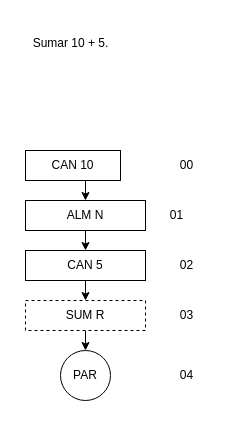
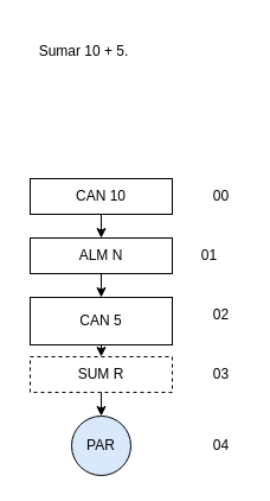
  <mxCell id="0" />
  <mxCell id="1" parent="0" />
  <mxCell id="2" style="edgeStyle=orthogonalEdgeStyle;rounded=0;orthogonalLoop=1;jettySize=auto;html=1;exitX=0.5;exitY=1;exitDx=0;exitDy=0;entryX=0.5;entryY=0;entryDx=0;entryDy=0;" parent="1" source="3" target="5" edge="1"><mxGeometry relative="1" as="geometry" /></mxCell>
- <mxCell id="3" value="CAN 10" style="whiteSpace=wrap;html=1;" parent="1" vertex="1"><mxGeometry x="25" y="150" width="95" height="30" as="geometry" /></mxCell>
+ <mxCell id="3" value="CAN 10" style="whiteSpace=wrap;html=1;" parent="1" vertex="1"><mxGeometry x="25" y="150" width="120" height="30" as="geometry" /></mxCell>
  <mxCell id="4" style="edgeStyle=orthogonalEdgeStyle;rounded=0;orthogonalLoop=1;jettySize=auto;html=1;exitX=0.5;exitY=1;exitDx=0;exitDy=0;entryX=0.5;entryY=0;entryDx=0;entryDy=0;" parent="1" source="5" target="7" edge="1"><mxGeometry relative="1" as="geometry" /></mxCell>
  <mxCell id="5" value="ALM N" style="whiteSpace=wrap;html=1;" parent="1" vertex="1"><mxGeometry x="25" y="200" width="120" height="30" as="geometry" /></mxCell>
  <mxCell id="6" style="edgeStyle=orthogonalEdgeStyle;rounded=0;orthogonalLoop=1;jettySize=auto;html=1;exitX=0.5;exitY=1;exitDx=0;exitDy=0;entryX=0.5;entryY=0;entryDx=0;entryDy=0;" parent="1" source="7" target="9" edge="1"><mxGeometry relative="1" as="geometry" /></mxCell>
- <mxCell id="7" value="CAN 5" style="whiteSpace=wrap;html=1;" parent="1" vertex="1"><mxGeometry x="25" y="250" width="120" height="30" as="geometry" /></mxCell>
+ <mxCell id="7" value="CAN 5" style="whiteSpace=wrap;html=1;" parent="1" vertex="1"><mxGeometry x="25" y="250" width="120" height="40" as="geometry" /></mxCell>
  <mxCell id="8" style="edgeStyle=orthogonalEdgeStyle;rounded=0;orthogonalLoop=1;jettySize=auto;html=1;exitX=0.5;exitY=1;exitDx=0;exitDy=0;entryX=0.5;entryY=0;entryDx=0;entryDy=0;" parent="1" source="9" target="10" edge="1"><mxGeometry relative="1" as="geometry" /></mxCell>
  <mxCell id="9" value="SUM R" style="whiteSpace=wrap;html=1;dashed=1;" parent="1" vertex="1"><mxGeometry x="25" y="300" width="120" height="30" as="geometry" /></mxCell>
- <mxCell id="10" value="PAR" style="ellipse;whiteSpace=wrap;html=1;" parent="1" vertex="1"><mxGeometry x="60" y="350" width="50" height="50" as="geometry" /></mxCell>
+ <mxCell id="10" value="PAR" style="ellipse;whiteSpace=wrap;html=1;fillColor=#dae8fc;" parent="1" vertex="1"><mxGeometry x="60" y="350" width="50" height="50" as="geometry" /></mxCell>
  <mxCell id="11" value="&#10;Sumar 10 + 5.&#10;&#10;" style="text;html=1;align=center;verticalAlign=middle;resizable=0;points=[];autosize=1;strokeColor=none;fillColor=none;" parent="1" vertex="1"><mxGeometry x="20" y="20" width="100" height="60" as="geometry" /></mxCell>
  <mxCell id="12" value="00" style="text;html=1;align=center;verticalAlign=middle;resizable=0;points=[];autosize=1;strokeColor=none;fillColor=none;" parent="1" vertex="1"><mxGeometry x="166" y="150" width="40" height="30" as="geometry" /></mxCell>
  <mxCell id="13" value="01" style="text;html=1;align=center;verticalAlign=middle;resizable=0;points=[];autosize=1;strokeColor=none;fillColor=none;" parent="1" vertex="1"><mxGeometry x="156" y="200" width="40" height="30" as="geometry" /></mxCell>
  <mxCell id="14" value="02" style="text;html=1;align=center;verticalAlign=middle;resizable=0;points=[];autosize=1;strokeColor=none;fillColor=none;" parent="1" vertex="1"><mxGeometry x="166" y="250" width="40" height="30" as="geometry" /></mxCell>
  <mxCell id="15" value="03" style="text;html=1;align=center;verticalAlign=middle;resizable=0;points=[];autosize=1;strokeColor=none;fillColor=none;" parent="1" vertex="1"><mxGeometry x="166" y="300" width="40" height="30" as="geometry" /></mxCell>
  <mxCell id="16" value="04" style="text;html=1;align=center;verticalAlign=middle;resizable=0;points=[];autosize=1;strokeColor=none;fillColor=none;" parent="1" vertex="1"><mxGeometry x="166" y="360" width="40" height="30" as="geometry" /></mxCell>
